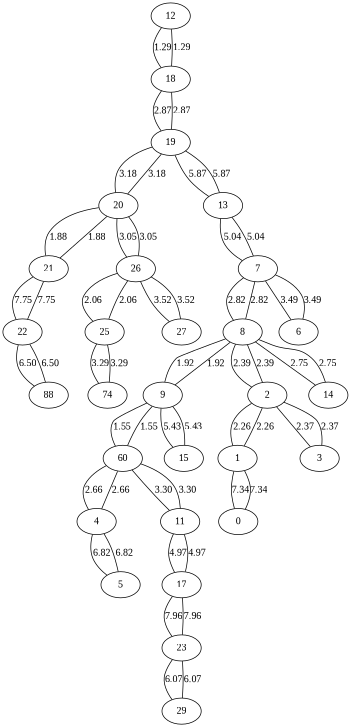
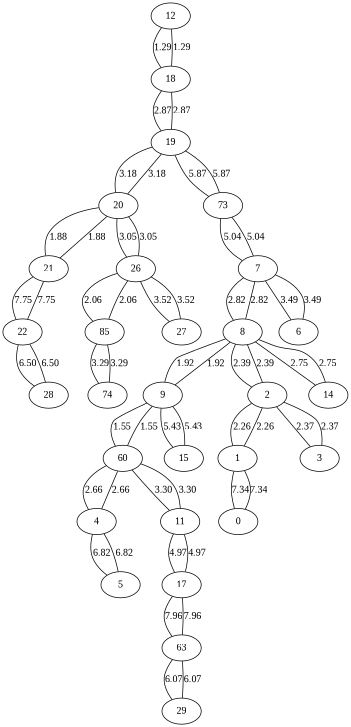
  graph {
    fontname="Liberation Serif"
    node [fontname="Liberation Serif"]
    edge [fontname="Liberation Serif"]
    12
    18
    19
    20
-   13
+   13 [label=73]
    n6 [label=60]
    9
    8
    15
    4
    11
    2
    14
    7
    5
    17
    21
    26
    22
-   25
+   25 [label=85]
    27
-   28 [label=88]
+   28
    1
    3
    6
-   23
+   23 [label=63]
    29
    n28 [label=74]
    0
    12 -- 18 [label=1.29]
    18 -- 12 [label=1.29]
    18 -- 19 [label=2.87]
    19 -- 18 [label=2.87]
    19 -- 20 [label=3.18]
    19 -- 13 [label=5.87]
    20 -- 19 [label=3.18]
    20 -- 21 [label=1.88]
    20 -- 26 [label=3.05]
    13 -- 19 [label=5.87]
    13 -- 7 [label=5.04]
    n6 -- 9 [label=1.55]
    n6 -- 4 [label=2.66]
    n6 -- 11 [label=3.30]
    9 -- n6 [label=1.55]
    9 -- 8 [label=1.92]
    9 -- 15 [label=5.43]
    8 -- 9 [label=1.92]
    8 -- 2 [label=2.39]
    8 -- 14 [label=2.75]
    8 -- 7 [label=2.82]
    15 -- 9 [label=5.43]
    4 -- n6 [label=2.66]
    4 -- 5 [label=6.82]
    11 -- n6 [label=3.30]
    11 -- 17 [label=4.97]
    2 -- 8 [label=2.39]
    2 -- 1 [label=2.26]
    2 -- 3 [label=2.37]
    14 -- 8 [label=2.75]
    7 -- 13 [label=5.04]
    7 -- 8 [label=2.82]
    7 -- 6 [label=3.49]
    5 -- 4 [label=6.82]
    17 -- 11 [label=4.97]
    17 -- 23 [label=7.96]
    21 -- 20 [label=1.88]
    21 -- 22 [label=7.75]
    26 -- 20 [label=3.05]
    26 -- 25 [label=2.06]
    26 -- 27 [label=3.52]
    22 -- 21 [label=7.75]
    22 -- 28 [label=6.50]
    25 -- 26 [label=2.06]
    25 -- n28 [label=3.29]
    27 -- 26 [label=3.52]
    28 -- 22 [label=6.50]
    1 -- 2 [label=2.26]
    1 -- 0 [label=7.34]
    3 -- 2 [label=2.37]
    6 -- 7 [label=3.49]
    23 -- 17 [label=7.96]
    23 -- 29 [label=6.07]
    29 -- 23 [label=6.07]
    n28 -- 25 [label=3.29]
    0 -- 1 [label=7.34]
  }
